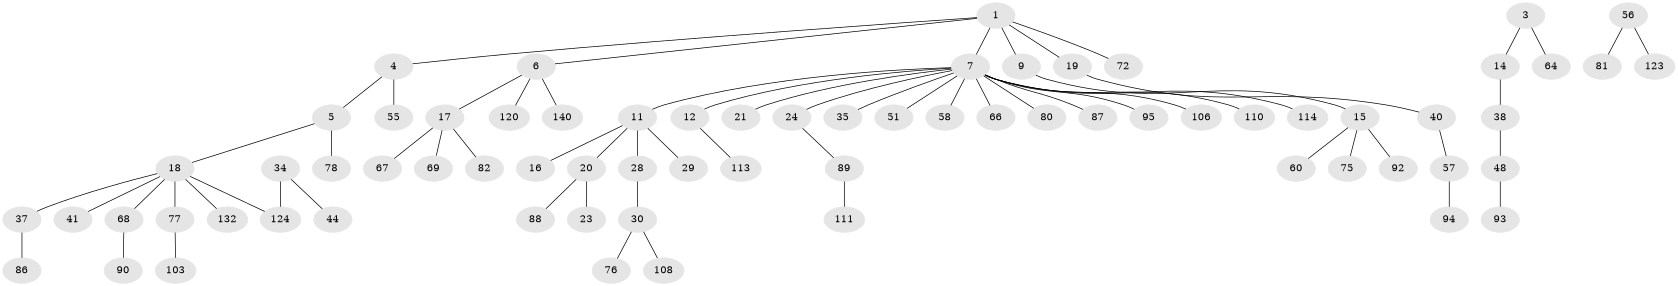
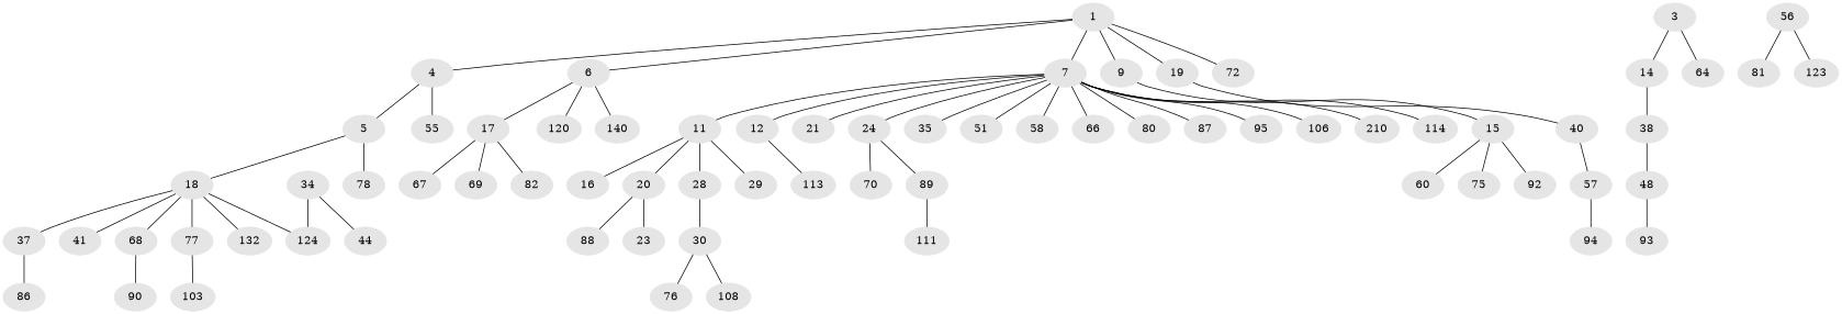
  graph {
    node [color=gray90 style=filled]
    1 [super="+2"]
    4
    6
    7 [super="+102+119+8+13+49"]
    9 [super="+22"]
    19 [super="+127"]
    72 [super="+115"]
    3
    14
    64 [super="+121"]
    5 [super="+10+96"]
    55
    17 [super="+122+45+59"]
    120
    140
    11
    12 [super="+74+25"]
    21 [super="+133"]
    24 [super="+43+83"]
    35 [super="+42+46"]
    51
    58
    66
    80
    87
    95
    106 [super="+112"]
-   110
+   110 [label=210]
    114
    15 [super="+61+50+63"]
    40 [super="+47"]
    38 [super="+97"]
    18 [super="+33+109+26"]
    78
    37 [super="+65+116"]
    41
    68
    77
    132
    124
    67
    69 [super="+71+91+130"]
    82 [super="+126"]
    16 [super="+73"]
    20 [super="+27"]
    28 [super="+79"]
    29
    113
+   70
    89
    56
    81
    123
    60
    75 [super="+135+98"]
    92
    88
    23 [super="+105"]
    30
    48 [super="+100+53"]
    34
    44
    86 [super="+107"]
    90
    103
    57
    111
    76
    108
    93
    94 [super="+118"]
    1 -- 4
    1 -- 6
    1 -- 7
    1 -- 9
    1 -- 19
    1 -- 72
    4 -- 5
    4 -- 55
    6 -- 17
    6 -- 120
    6 -- 140
    7 -- 11
    7 -- 12
    7 -- 21
    7 -- 24
    7 -- 35
    7 -- 51
    7 -- 58
    7 -- 66
    7 -- 80
    7 -- 87
    7 -- 95
    7 -- 106
    7 -- 110
    7 -- 114
    9 -- 15
    19 -- 40
    3 -- 14
    3 -- 64
    14 -- 38
    5 -- 18
    5 -- 78
    17 -- 67
    17 -- 69
    17 -- 82
    11 -- 16
    11 -- 20
    11 -- 28
    11 -- 29
    12 -- 113
+   24 -- 70
    24 -- 89
    15 -- 60
    15 -- 75
    15 -- 92
    40 -- 57
    38 -- 48
    18 -- 37
    18 -- 41
    18 -- 68
    18 -- 77
    18 -- 132
    18 -- 124
    37 -- 86
    68 -- 90
    77 -- 103
    20 -- 88
    20 -- 23
    28 -- 30
    89 -- 111
    56 -- 81
    56 -- 123
    30 -- 76
    30 -- 108
    48 -- 93
    34 -- 124
    34 -- 44
    57 -- 94
  }
